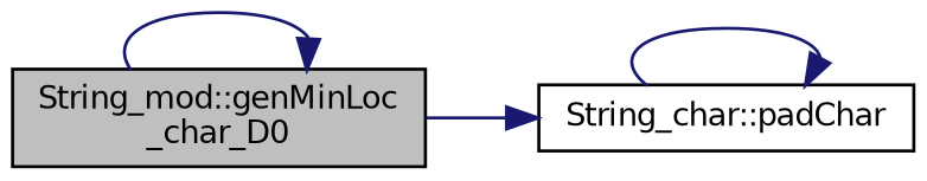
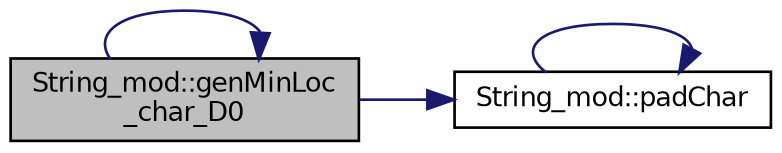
  digraph {
    rankdir=LR
    node [color=black fontname=Helvetica fontsize=10 shape=record style=filled]
    edge [color=midnightblue fontname=Helvetica fontsize=10 labelfontname=Helvetica labelfontsize=10 style=solid]
    n1 [fillcolor=grey75 fontcolor=black height=0.2 label="String_mod::genMinLoc\l_char_D0" width=0.4]
-   n2 [fillcolor=white height=0.2 label="String_char::padChar" width=0.4]
+   n2 [fillcolor=white height=0.2 label="String_mod::padChar" width=0.4]
    n1 -> n1
    n1 -> n2
    n2 -> n2
  }
